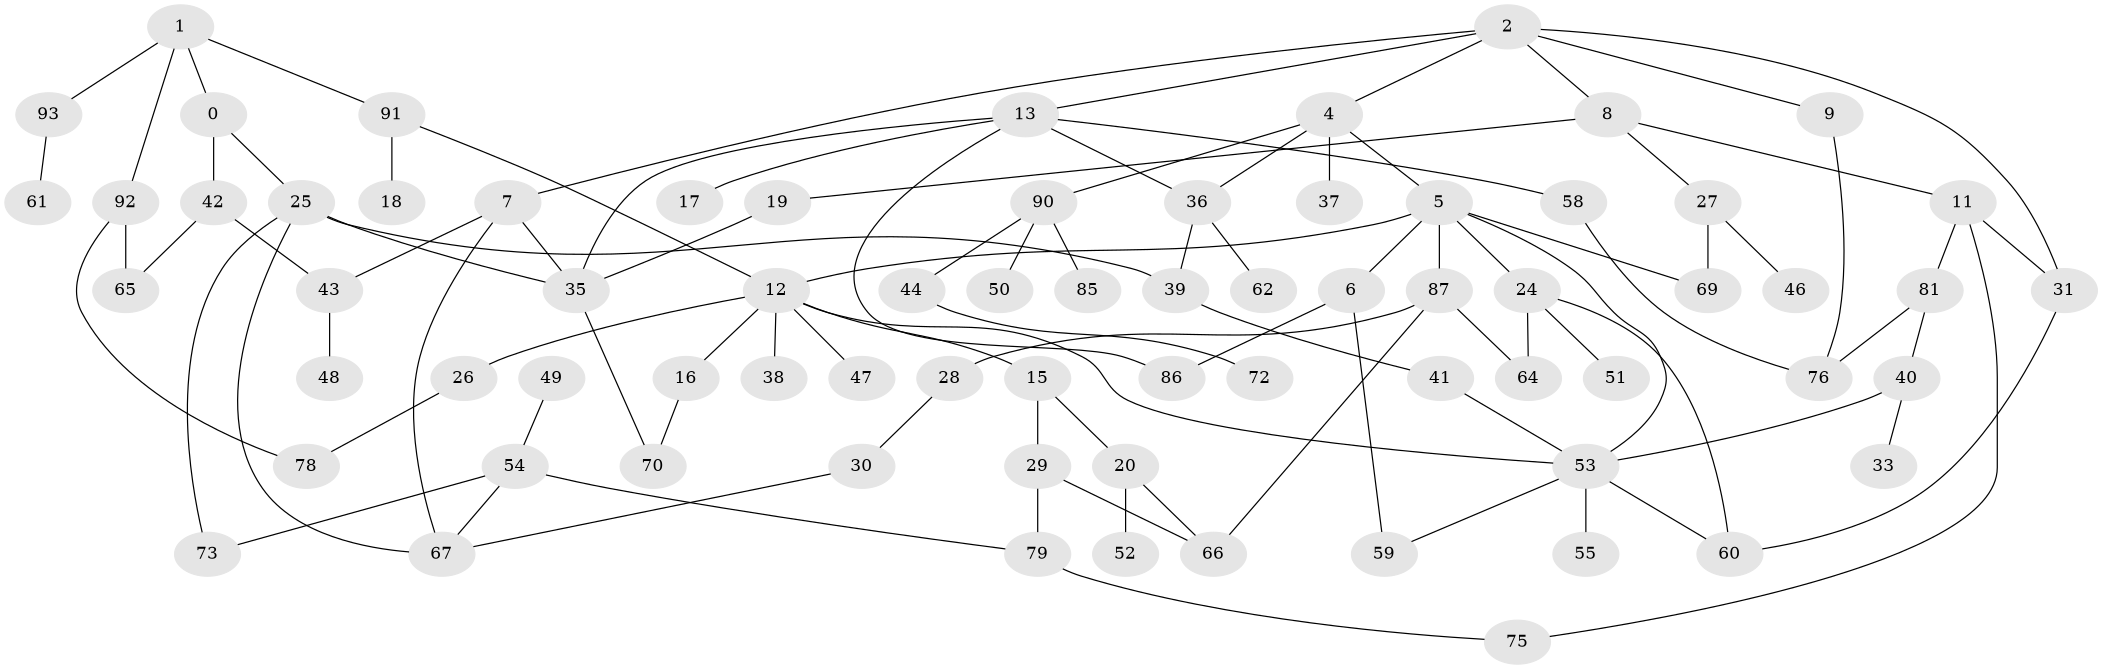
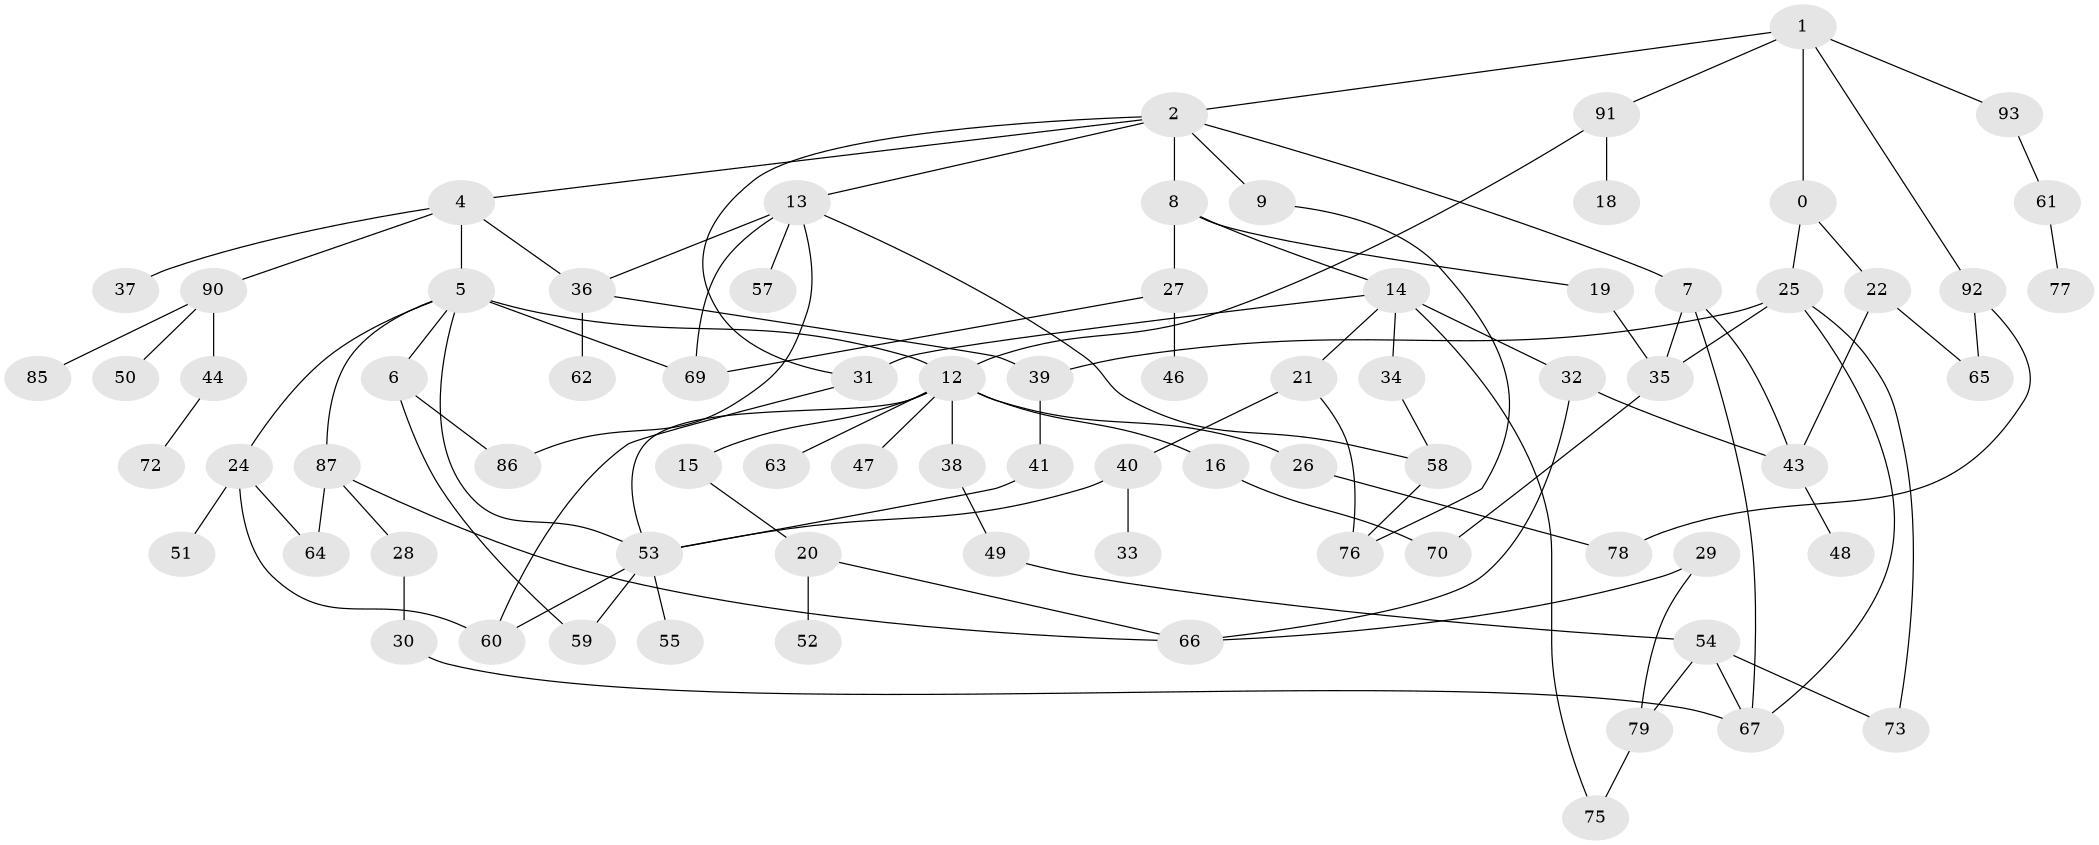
  graph {
    node [color=gray90 style=filled]
    1
    2
    n3 [label=0]
    n4 [label=91]
    n5 [label=93]
    n6 [label=92]
    4
    7
    8
    9
    13
    31
-   22 [label=42]
+   22
    25
    12
    18
    61
    65
    n19 [label=78]
    5
    n21 [label=90]
    36
    37
    35
    43
    67
-   14 [label=11]
+   14
    19
    27
    76
    n31 [label=86]
-   57 [label=17]
+   57
    58
    60
    39
    73
    6
    n38 [label=87]
    24
    53
    69
    44
    n43 [label=85]
    50
    62
    59
    15
    16
    26
    38
    47
+   63
    28
    64
    66
    51
    55
    70
    48
-   21 [label=81]
+   21
+   32
+   34
    75
    46
    72
    20
    29
    49
    40
    52
    n71 [label=79]
    30
    33
+   77
    41
    54
+   1 -- 2
    1 -- n3
    1 -- n4
    1 -- n5
    1 -- n6
    2 -- 4
    2 -- 7
    2 -- 8
    2 -- 9
    2 -- 13
    2 -- 31
    n3 -- 22
    n3 -- 25
    n4 -- 12
    n4 -- 18
    n5 -- 61
    n6 -- 65
    n6 -- n19
    4 -- 5
    4 -- n21
    4 -- 36
    4 -- 37
    7 -- 35
    7 -- 43
    7 -- 67
    8 -- 14
    8 -- 19
    8 -- 27
    9 -- 76
    13 -- 36
-   13 -- 35
+   13 -- 69
    13 -- n31
    13 -- 57
    13 -- 58
    31 -- 60
    22 -- 65
    22 -- 43
    25 -- 35
    25 -- 67
    25 -- 39
    25 -- 73
    12 -- 53
    12 -- 15
    12 -- 16
    12 -- 26
    12 -- 38
    12 -- 47
+   12 -- 63
+   61 -- 77
    5 -- 12
    5 -- 6
    5 -- n38
    5 -- 24
    5 -- 53
    5 -- 69
    n21 -- 44
    n21 -- n43
    n21 -- 50
    36 -- 39
    36 -- 62
    35 -- 70
    43 -- 48
    14 -- 31
    14 -- 21
+   14 -- 32
+   14 -- 34
    14 -- 75
    19 -- 35
    27 -- 69
    27 -- 46
    58 -- 76
    39 -- 41
    6 -- n31
    6 -- 59
    n38 -- 28
    n38 -- 64
    n38 -- 66
    24 -- 60
    24 -- 64
    24 -- 51
    53 -- 60
    53 -- 59
    53 -- 55
    44 -- 72
    15 -- 20
-   15 -- 29
    16 -- 70
    26 -- n19
+   38 -- 49
    28 -- 30
    21 -- 76
    21 -- 40
+   32 -- 43
+   32 -- 66
+   34 -- 58
    20 -- 66
    20 -- 52
    29 -- 66
    29 -- n71
    49 -- 54
    40 -- 53
    40 -- 33
    n71 -- 75
    30 -- 67
    41 -- 53
    54 -- 67
    54 -- 73
    54 -- n71
  }
